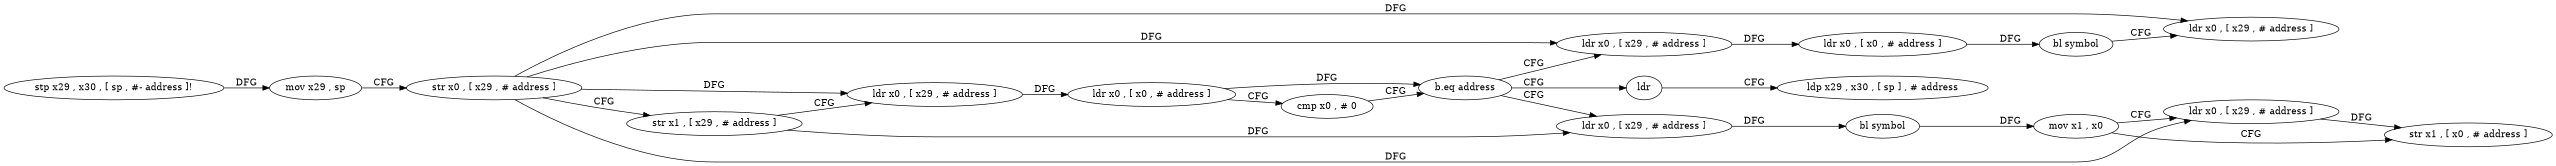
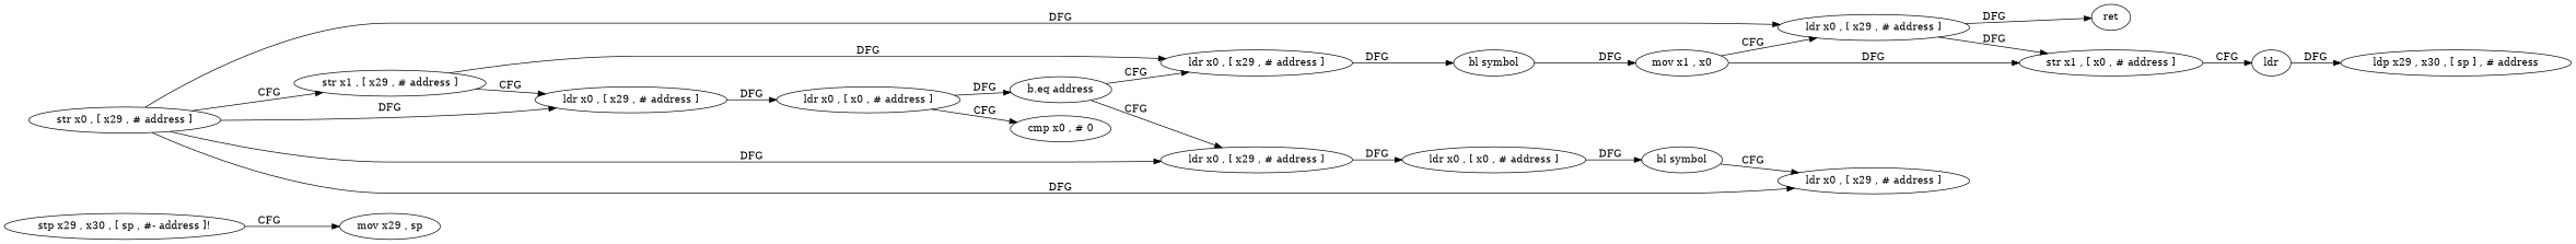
  digraph {
    fontname="DejaVu Serif"
    rankdir=LR
    node [fontname="DejaVu Serif"]
    edge [fontname="DejaVu Serif"]
    n1 [label="stp x29 , x30 , [ sp , #- address ]!"]
    n2 [label="mov x29 , sp"]
    n3 [label="str x0 , [ x29 , # address ]"]
    n4 [label="str x1 , [ x29 , # address ]"]
    n5 [label="ldr x0 , [ x29 , # address ]"]
    n6 [label="ldr x0 , [ x29 , # address ]"]
    n7 [label="ldr x0 , [ x29 , # address ]"]
    n8 [label="ldr x0 , [ x29 , # address ]"]
    n9 [label="ldr x0 , [ x29 , # address ]"]
    n10 [label="ldr x0 , [ x0 , # address ]"]
    n11 [label="ldr x0 , [ x0 , # address ]"]
    n12 [label="str x1 , [ x0 , # address ]"]
+   n13 [label=ret]
    n14 [label="bl symbol"]
    n15 [label="cmp x0 , # 0"]
    n16 [label="b.eq address"]
    n17 [label="mov x1 , x0"]
    n18 [label="bl symbol"]
    n19 [label=ldr]
    n20 [label="ldp x29 , x30 , [ sp ] , # address"]
-   n1 -> n2 [label=DFG]
-   n2 -> n3 [label=CFG]
+   n1 -> n2 [label=CFG]
    n3 -> n4 [label=CFG]
    n3 -> n5 [label=DFG]
    n3 -> n6 [label=DFG]
    n3 -> n7 [label=DFG]
    n3 -> n8 [label=DFG]
    n4 -> n5 [label=CFG]
    n4 -> n9 [label=DFG]
    n5 -> n10 [label=DFG]
    n6 -> n11 [label=DFG]
    n7 -> n12 [label=DFG]
+   n7 -> n13 [label=DFG]
    n9 -> n14 [label=DFG]
    n10 -> n15 [label=CFG]
    n10 -> n16 [label=DFG]
    n11 -> n18 [label=DFG]
-   n16 -> n19 [label=CFG]
+   n12 -> n19 [label=CFG]
    n14 -> n17 [label=DFG]
-   n15 -> n16 [label=CFG]
    n16 -> n6 [label=CFG]
    n16 -> n9 [label=CFG]
    n17 -> n7 [label=CFG]
-   n17 -> n12 [label=CFG]
+   n17 -> n12 [label=DFG]
    n18 -> n8 [label=CFG]
-   n19 -> n20 [label=CFG]
+   n19 -> n20 [label=DFG]
  }
